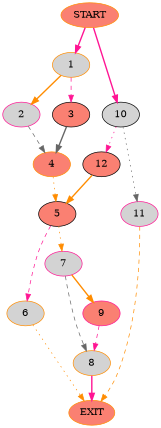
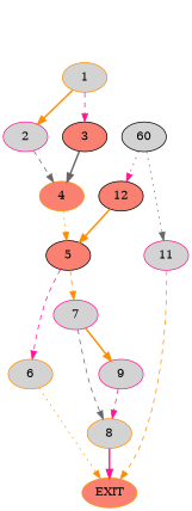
  digraph {
    node [color=darkorange fillcolor=salmon style=filled]
    edge [color=deeppink style=bold]
-   n1 [label=START]
    1 [fillcolor=lightgrey]
-   10 [color=black fillcolor=lightgrey]
+   10 [color=black fillcolor=lightgrey label=60]
    2 [color=deeppink fillcolor=lightgrey]
    3 [color=black]
    11 [color=deeppink fillcolor=lightgrey]
    12 [color=black]
    n8 [label=EXIT]
    4
    5 [color=black]
    6 [fillcolor=lightgrey]
    7 [color=deeppink fillcolor=lightgrey]
    8 [fillcolor=lightgrey]
-   9 [color=deeppink]
-   n1 -> 1
-   n1 -> 10
+   9 [color=deeppink fillcolor=lightgrey]
    1 -> 2 [color=darkorange]
    1 -> 3 [style=dashed]
    10 -> 11 [color=gray40 style=dotted]
    10 -> 12 [style=dotted]
    2 -> 4 [color=gray40 style=dashed]
    3 -> 4 [color=gray40]
    11 -> n8 [color=darkorange style=dashed]
    12 -> 5 [color=darkorange]
    4 -> 5 [color=darkorange style=dotted]
    5 -> 6 [style=dashed]
-   5 -> 7 [color=darkorange style=dotted]
+   5 -> 7 [color=darkorange style=dashed]
    6 -> n8 [color=darkorange style=dotted]
    7 -> 8 [color=gray40 style=dashed]
    7 -> 9 [color=darkorange]
    8 -> n8
    9 -> 8 [style=dashed]
  }
